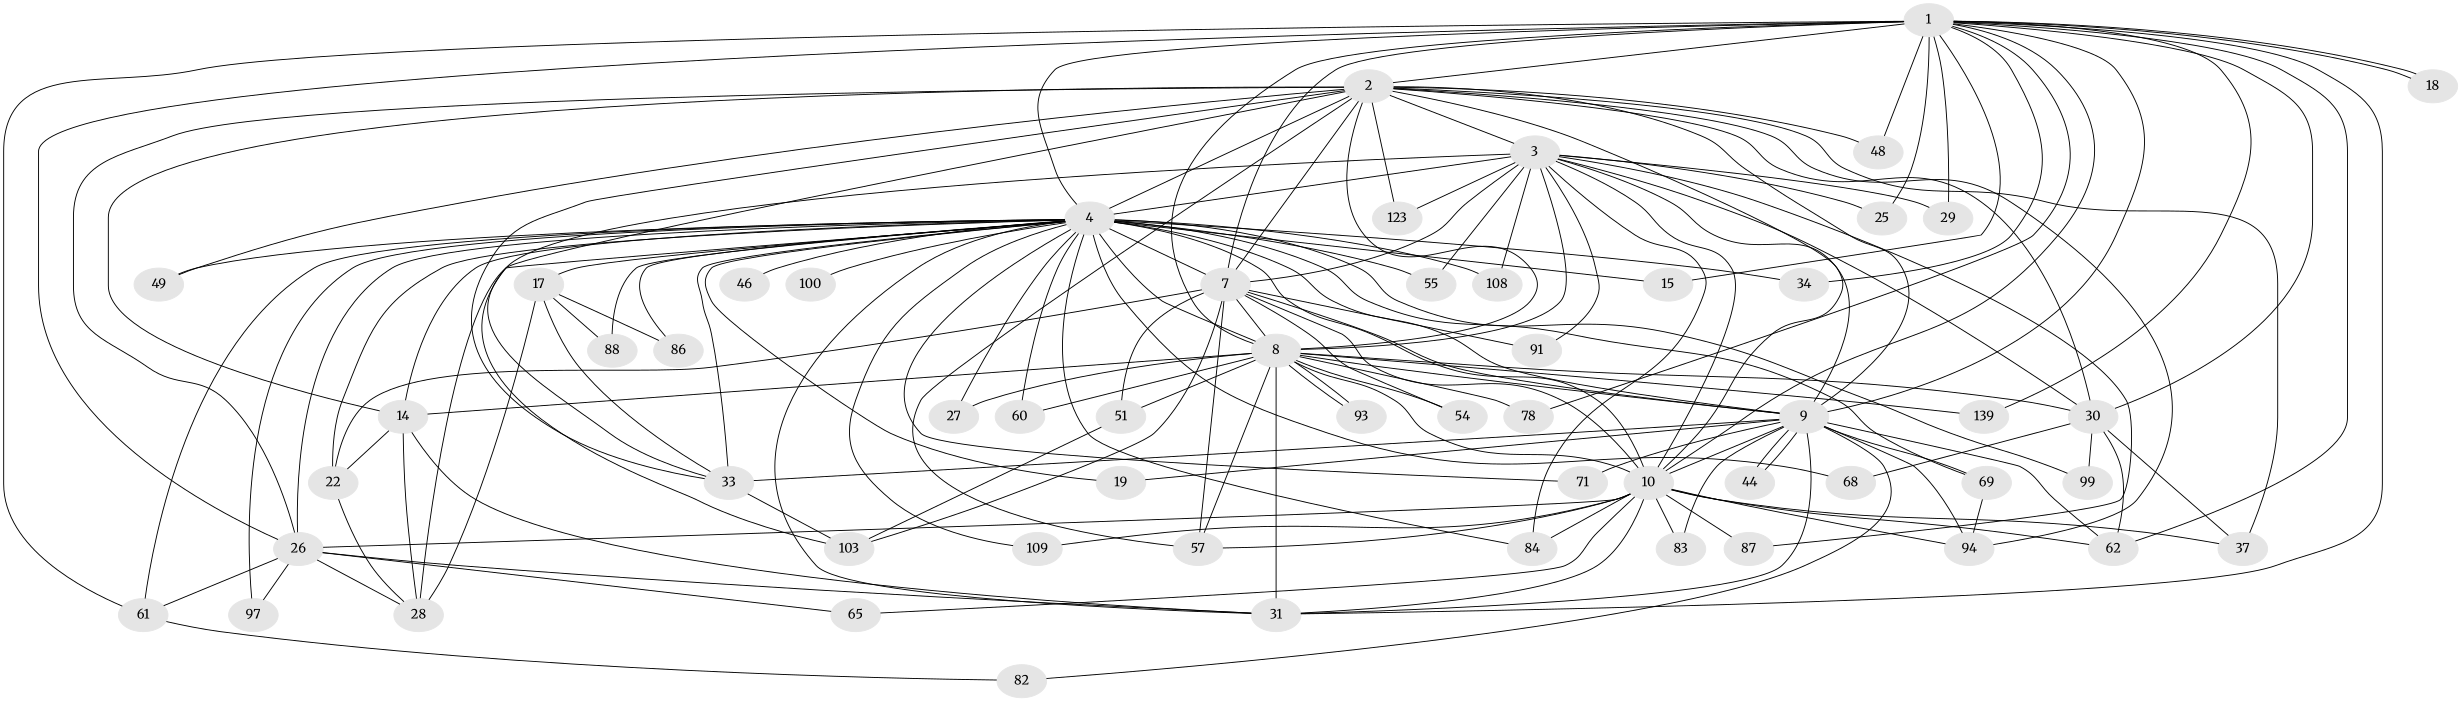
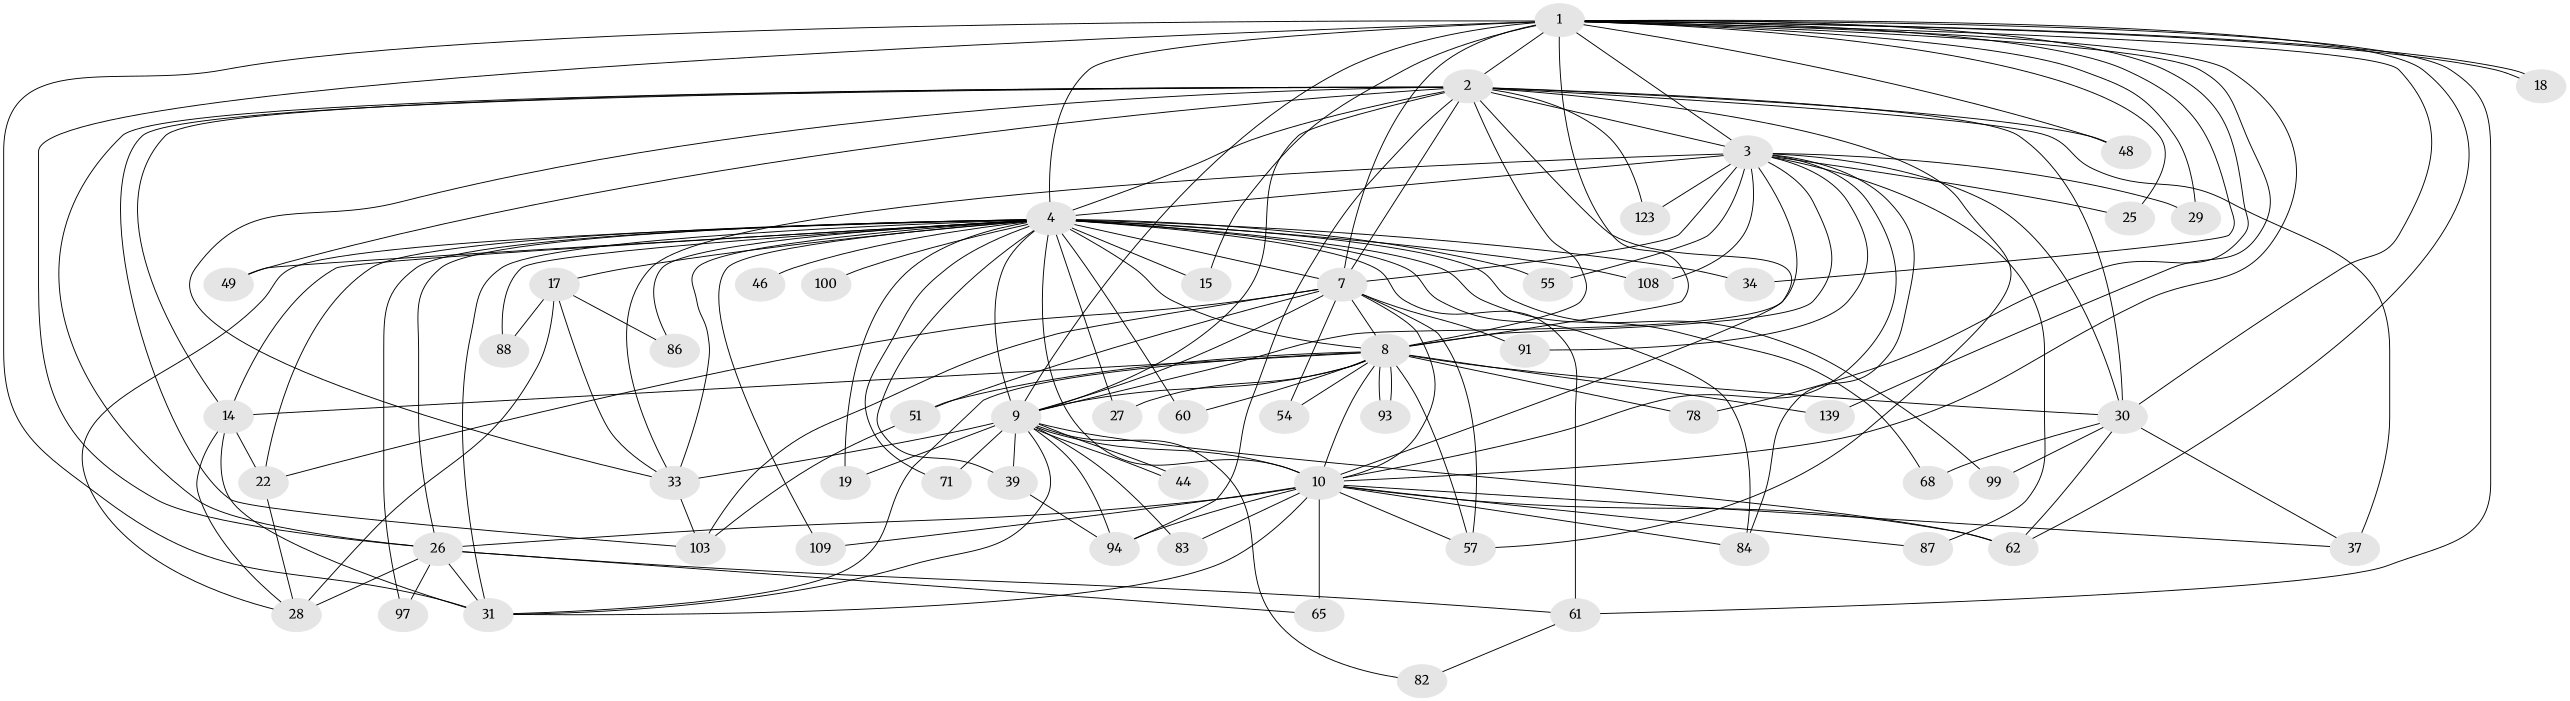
  graph {
    fontname=Merriweather
    node [color=gray90 fontname=Merriweather style=filled]
    edge [fontname=Merriweather]
    1 [super="+98+32"]
    2
    3 [super="+21"]
    4 [super="+5+120+20+12+50+40+38+73"]
    7 [super="+47"]
    8
    9 [super="+24"]
    10 [super="+35+102+11+105+136"]
    15 [super="+128"]
    18
    25
    26 [super="+64+90"]
    29
    30 [super="+58"]
    31 [super="+36+56"]
    34 [super="+96"]
    48
    61 [super="+137+79+104"]
    62 [super="+92"]
    78
    139
    14 [super="+80+113"]
    33 [super="+41+45+59"]
    37 [super="+63"]
    49
    57 [super="+132"]
    94
    103 [super="+118"]
    123
    55
    84
    87
    91
    108
    17 [super="+101"]
    19 [super="+76"]
    22 [super="+77"]
    27
    28 [super="+67"]
-   39 [super="+124" label=69]
+   39 [super="+124"]
    46
    60
    68
    71 [super="+122"]
    88
    n46 [label=86]
    97
    99
    100
    109
    51 [super="+112"]
    54
    93
    44
    82
    83
    65
    1 -- 2 [weight=2]
+   1 -- 3 [weight=2]
    1 -- 4 [weight=5]
    1 -- 7
    1 -- 8
    1 -- 9
    1 -- 10
    1 -- 15
    1 -- 18
    1 -- 18
    1 -- 25 [weight=2]
    1 -- 26 [weight=2]
    1 -- 29
    1 -- 30
    1 -- 31 [weight=3]
    1 -- 34
    1 -- 48
    1 -- 61
    1 -- 62
    1 -- 78
    1 -- 139
    2 -- 3
    2 -- 4 [weight=3]
    2 -- 7
    2 -- 8
    2 -- 9
    2 -- 10 [weight=2]
    2 -- 26
    2 -- 30
    2 -- 48
    2 -- 14
    2 -- 33
    2 -- 37
    2 -- 49
    2 -- 57
    2 -- 94
    2 -- 103
    2 -- 123
    3 -- 4 [weight=4]
    3 -- 7
    3 -- 8
    3 -- 9
    3 -- 10 [weight=2]
    3 -- 25
    3 -- 29
    3 -- 30
    3 -- 33
    3 -- 123
    3 -- 55
    3 -- 84
    3 -- 87
    3 -- 91
    3 -- 108
    4 -- 7 [weight=4]
    4 -- 8 [weight=4]
    4 -- 9 [weight=6]
    4 -- 10 [weight=8]
    4 -- 15 [weight=2]
    4 -- 26 [weight=3]
    4 -- 31 [weight=4]
    4 -- 34 [weight=2]
    4 -- 61 [weight=3]
    4 -- 14 [weight=2]
    4 -- 33 [weight=3]
    4 -- 49
    4 -- 55
    4 -- 84
    4 -- 108
    4 -- 17 [weight=3]
    4 -- 19
    4 -- 22
    4 -- 27
    4 -- 28
    4 -- 39 [weight=2]
    4 -- 46 [weight=2]
    4 -- 60
    4 -- 68
    4 -- 71
    4 -- 88
    4 -- n46
    4 -- 97
    4 -- 99
    4 -- 100
    4 -- 109
    7 -- 8
    7 -- 9 [weight=2]
    7 -- 10 [weight=2]
    7 -- 57
    7 -- 103
    7 -- 91
    7 -- 22
    7 -- 51
    7 -- 54
    8 -- 9 [weight=2]
    8 -- 10 [weight=2]
    8 -- 30
    8 -- 31 [weight=3]
    8 -- 78
    8 -- 139
    8 -- 14
    8 -- 57
    8 -- 27
    8 -- 60
    8 -- 51
    8 -- 54
    8 -- 93
    8 -- 93
    9 -- 10 [weight=2]
    9 -- 31 [weight=2]
    9 -- 62
    9 -- 33
    9 -- 94
    9 -- 19 [weight=2]
    9 -- 39
    9 -- 71 [weight=3]
    9 -- 44
    9 -- 44
    9 -- 82
    9 -- 83
    10 -- 26 [weight=6]
    10 -- 31
    10 -- 62
    10 -- 37
    10 -- 57
    10 -- 94
    10 -- 84
    10 -- 87
    10 -- 109
    10 -- 83
    10 -- 65
    26 -- 31
    26 -- 61
    26 -- 28
    26 -- 97
    26 -- 65
    30 -- 62
    30 -- 37
    30 -- 68
    30 -- 99
    61 -- 82
    14 -- 31
    14 -- 22
    14 -- 28
    33 -- 103
    17 -- 33
    17 -- 28 [weight=2]
    17 -- 88
    17 -- n46
    22 -- 28
    39 -- 94
    51 -- 103
  }
